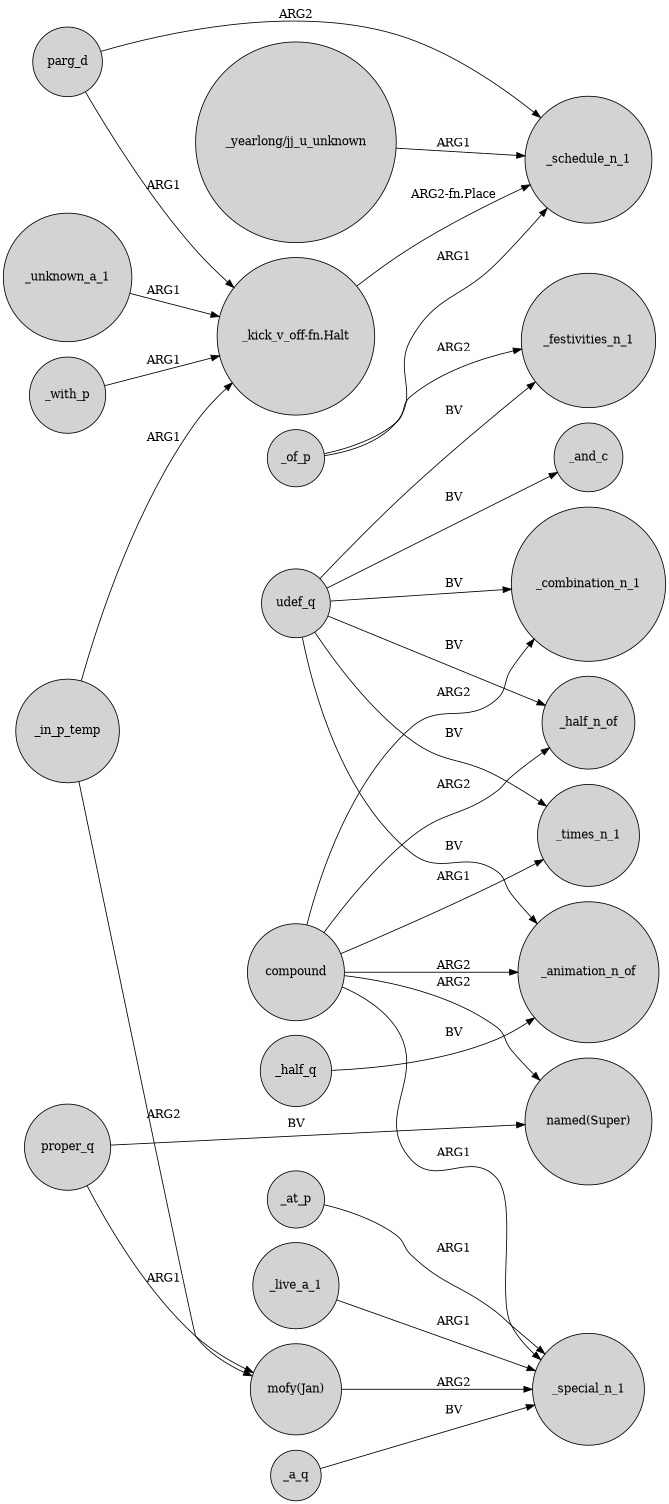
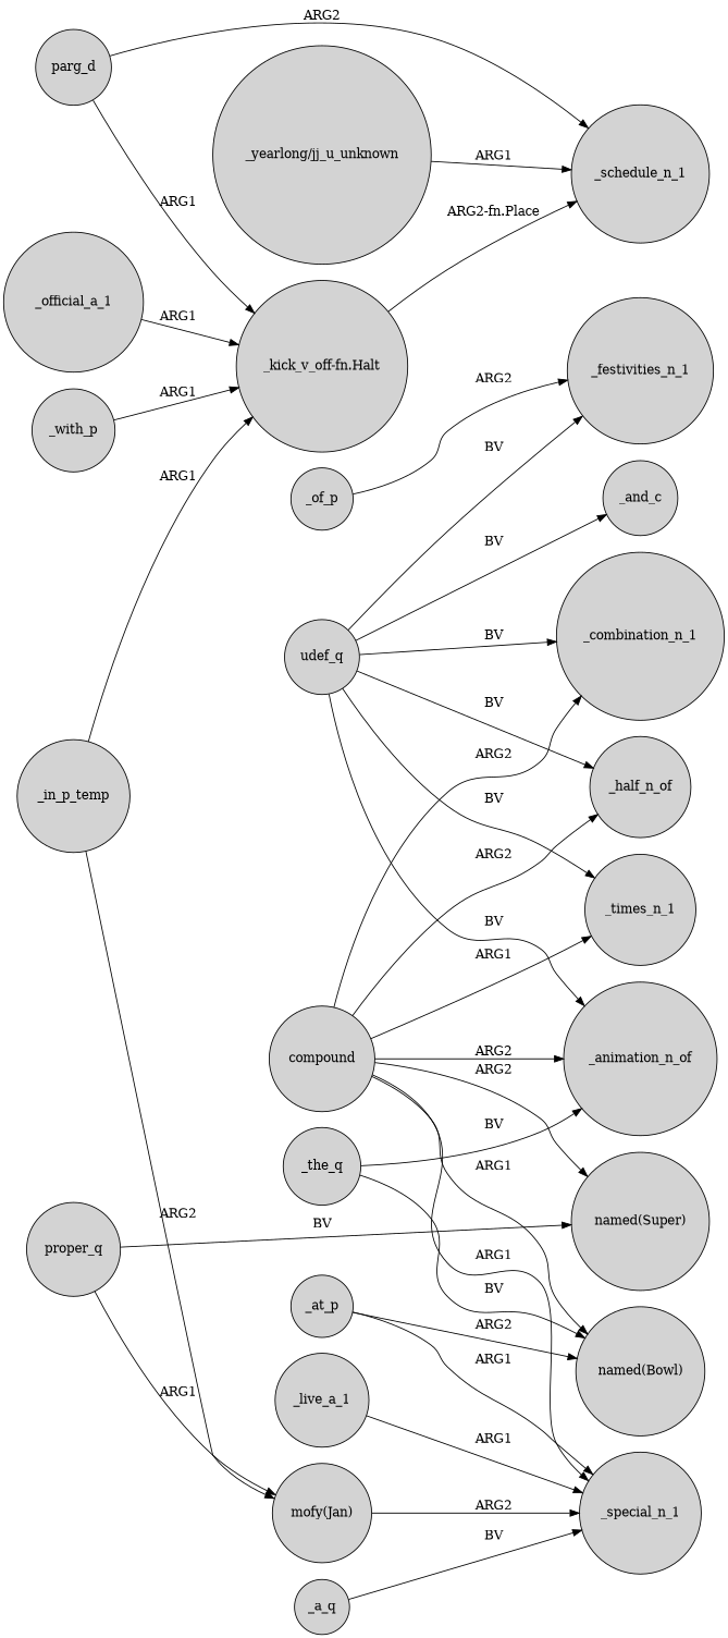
  digraph {
    rankdir=LR
    node [shape=circle style=filled]
    _with_p
    "_kick_v_off-fn.Halt"
    _schedule_n_1
    proper_q
    "named(Super)"
    "mofy(Jan)"
    _special_n_1
    "_yearlong/jj_u_unknown"
    udef_q
    _times_n_1
    _festivities_n_1
    _and_c
    _combination_n_1
    _half_n_of
    _animation_n_of
    _in_p_temp
    _at_p
+   "named(Bowl)"
    _of_p
    compound
    _a_q
    parg_d
-   _the_q [label=_half_q]
-   _official_a_1 [label=_unknown_a_1]
+   _the_q
+   _official_a_1
    _live_a_1
    _with_p -> "_kick_v_off-fn.Halt" [label=ARG1]
    "_kick_v_off-fn.Halt" -> _schedule_n_1 [label="ARG2-fn.Place"]
    proper_q -> "named(Super)" [label=BV]
    proper_q -> "mofy(Jan)" [label=ARG1]
    "mofy(Jan)" -> _special_n_1 [label=ARG2]
    "_yearlong/jj_u_unknown" -> _schedule_n_1 [label=ARG1]
    udef_q -> _times_n_1 [label=BV]
    udef_q -> _festivities_n_1 [label=BV]
    udef_q -> _and_c [label=BV]
    udef_q -> _combination_n_1 [label=BV]
    udef_q -> _half_n_of [label=BV]
    udef_q -> _animation_n_of [label=BV]
    _in_p_temp -> "_kick_v_off-fn.Halt" [label=ARG1]
    _in_p_temp -> "mofy(Jan)" [label=ARG2]
    _at_p -> _special_n_1 [label=ARG1]
-   _of_p -> _schedule_n_1 [label=ARG1]
+   _at_p -> "named(Bowl)" [label=ARG2]
    _of_p -> _festivities_n_1 [label=ARG2]
    compound -> "named(Super)" [label=ARG2]
    compound -> _special_n_1 [label=ARG1]
    compound -> _times_n_1 [label=ARG1]
    compound -> _combination_n_1 [label=ARG2]
    compound -> _half_n_of [label=ARG2]
    compound -> _animation_n_of [label=ARG2]
+   compound -> "named(Bowl)" [label=ARG1]
    _a_q -> _special_n_1 [label=BV]
    parg_d -> "_kick_v_off-fn.Halt" [label=ARG1]
    parg_d -> _schedule_n_1 [label=ARG2]
    _the_q -> _animation_n_of [label=BV]
+   _the_q -> "named(Bowl)" [label=BV]
    _official_a_1 -> "_kick_v_off-fn.Halt" [label=ARG1]
    _live_a_1 -> _special_n_1 [label=ARG1]
  }
